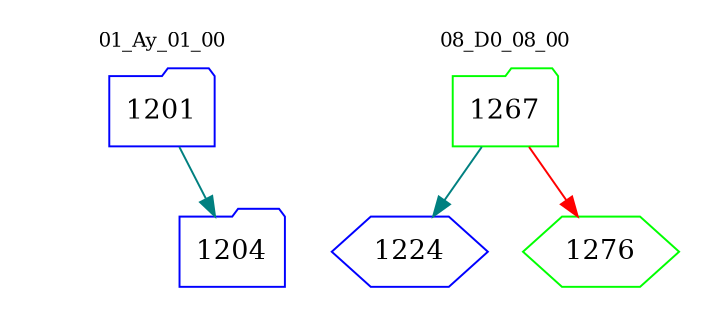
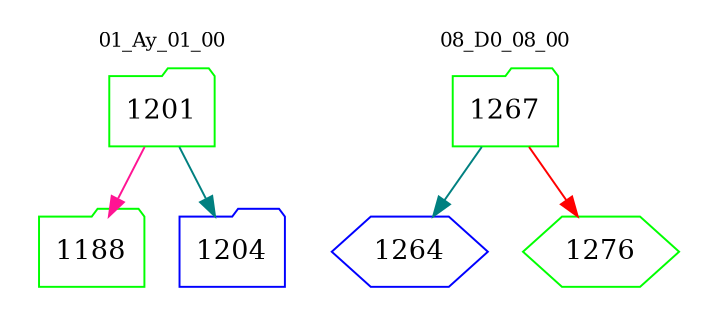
  digraph {
    node [color=green shape=folder]
    edge [color=teal]
-   n1 [color=blue label=1201]
+   n1 [label=1201]
+   n2 [label=1188]
    n3 [color=blue label=1204]
    n4 [label=1267]
-   n5 [color=blue label=1224 shape=hexagon]
+   n5 [color=blue label=1264 shape=hexagon]
    n6 [label=1276 shape=hexagon]
    subgraph cluster_1 {
      color=white
      fontsize=10
      label="01_Ay_01_00"
      n1
+     n2
      n3
    }
    subgraph cluster_2 {
      color=white
      fontsize=10
      label="08_D0_08_00"
      n4
      n5
      n6
    }
+   n1 -> n2 [color=deeppink]
    n1 -> n3
    n4 -> n5
    n4 -> n6 [color=red]
  }
